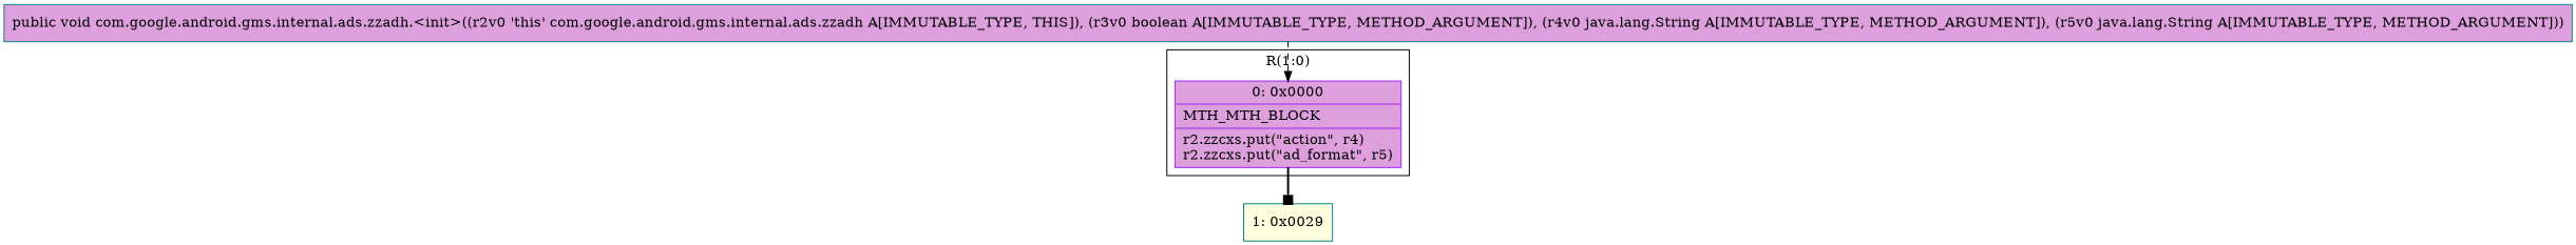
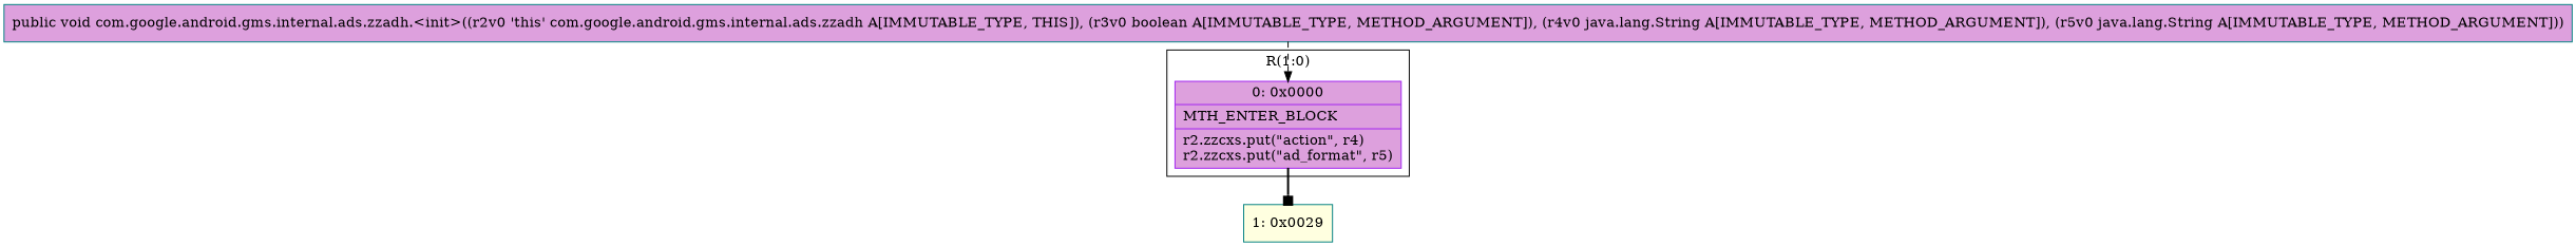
  digraph {
    node [color=teal shape=record style=filled fillcolor=plum]
-   n1 [color=purple label="{0\:\ 0x0000|MTH_MTH_BLOCK\l|r2.zzcxs.put(\"action\", r4)\lr2.zzcxs.put(\"ad_format\", r5)\l}"]
+   n1 [color=purple label="{0\:\ 0x0000|MTH_ENTER_BLOCK\l|r2.zzcxs.put(\"action\", r4)\lr2.zzcxs.put(\"ad_format\", r5)\l}"]
    n2 [label="{1\:\ 0x0029}" fillcolor=lightyellow]
    n3 [label="{public void com.google.android.gms.internal.ads.zzadh.\<init\>((r2v0 'this' com.google.android.gms.internal.ads.zzadh A[IMMUTABLE_TYPE, THIS]), (r3v0 boolean A[IMMUTABLE_TYPE, METHOD_ARGUMENT]), (r4v0 java.lang.String A[IMMUTABLE_TYPE, METHOD_ARGUMENT]), (r5v0 java.lang.String A[IMMUTABLE_TYPE, METHOD_ARGUMENT])) }"]
    subgraph cluster_1 {
      label="R(1:0)"
      n1
    }
    n1 -> n2 [style=bold arrowhead=box]
    n3 -> n1 [style=dashed arrowhead=normal]
  }
